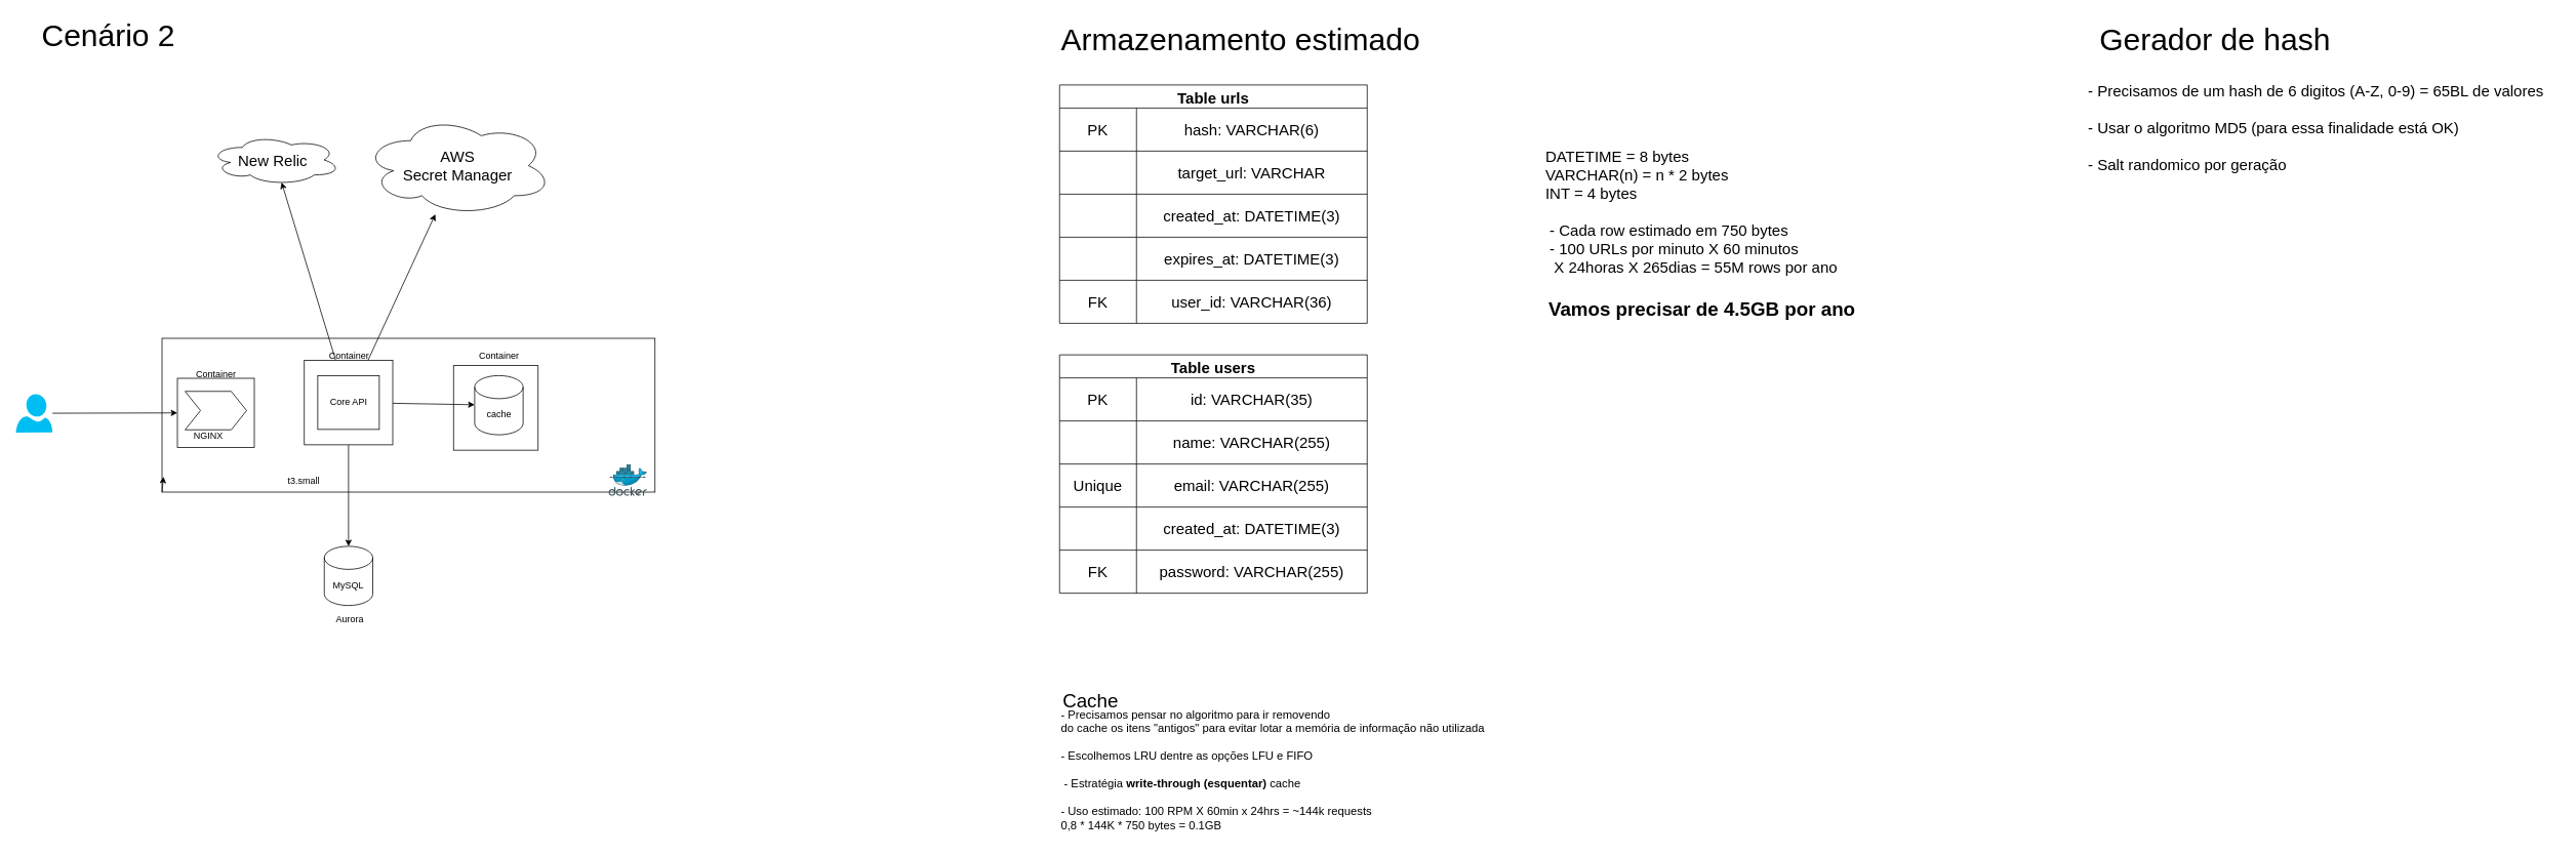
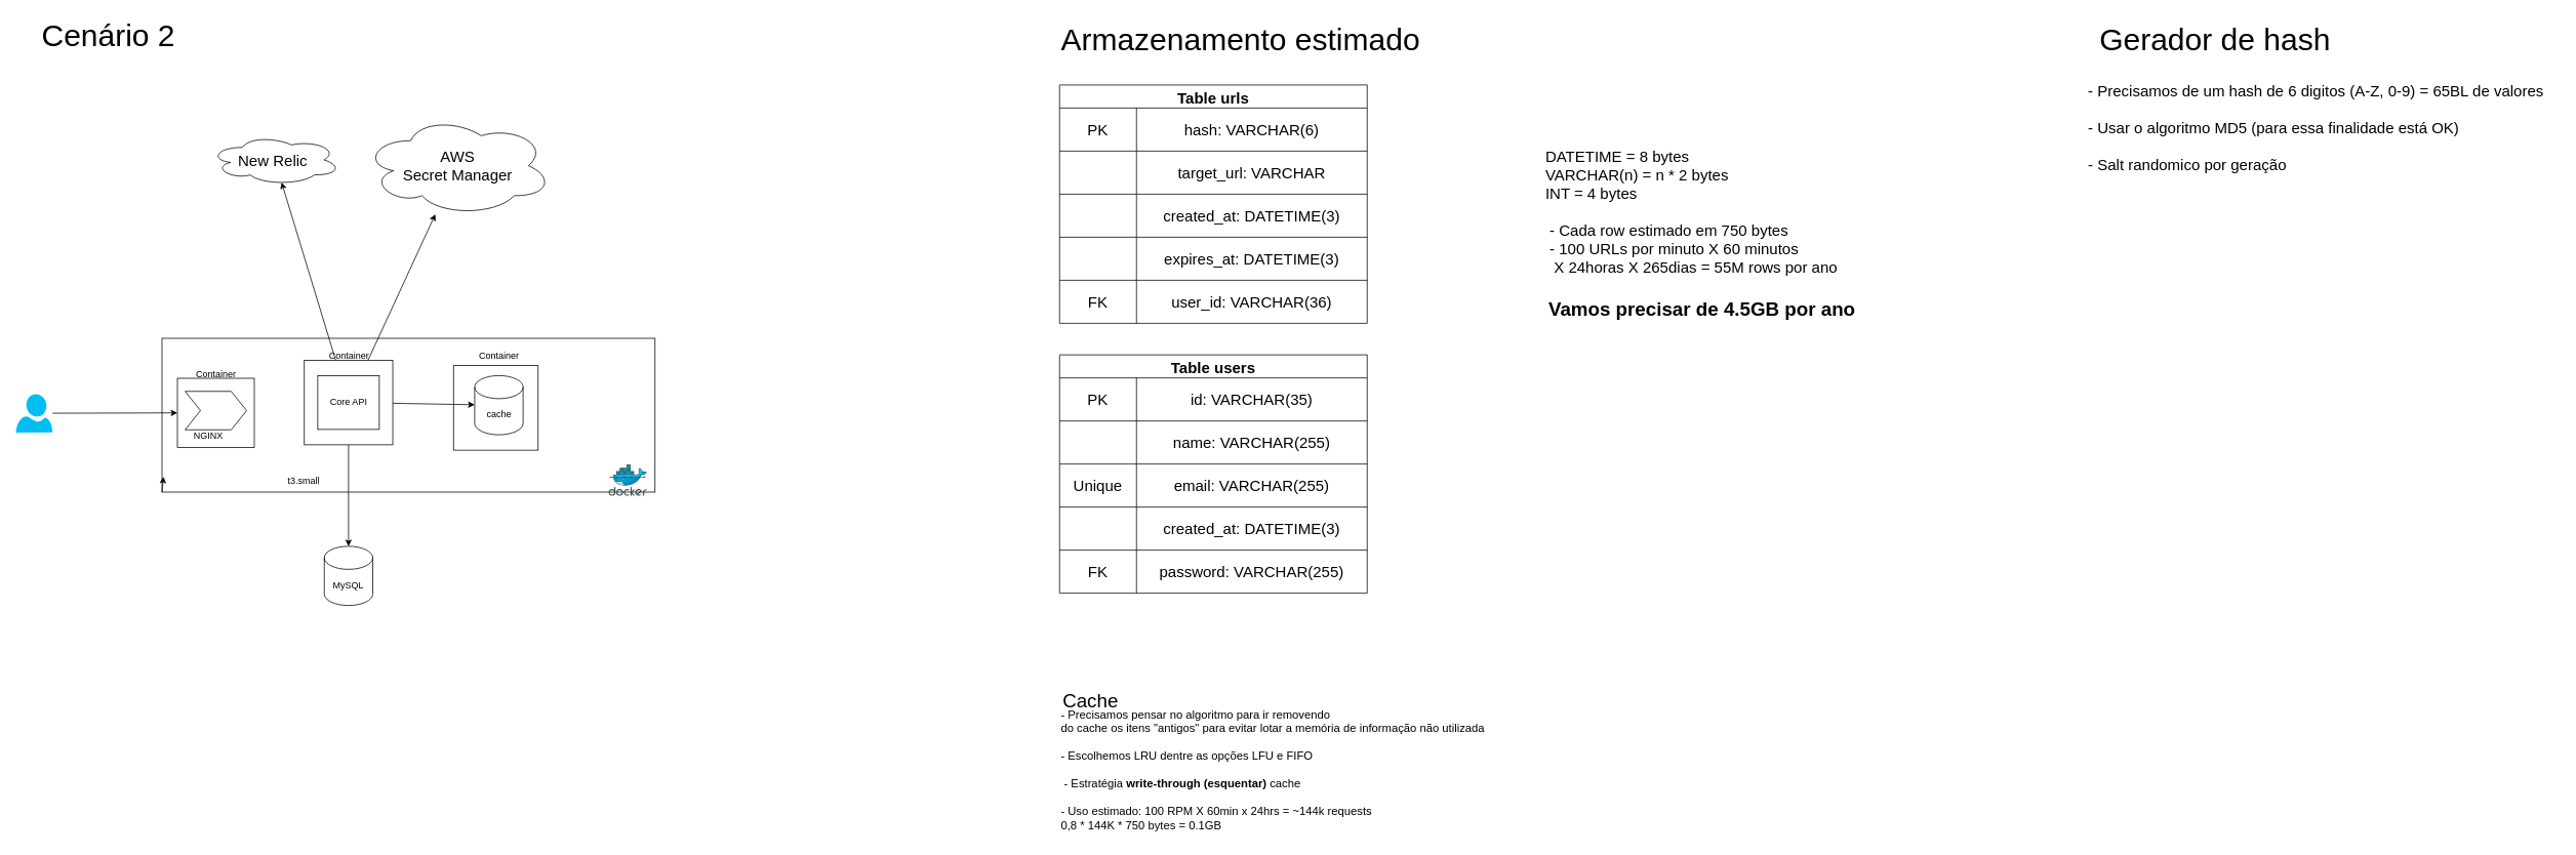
  <mxCell id="0" />
  <mxCell id="1" parent="0" />
  <mxCell id="2" value="" style="whiteSpace=wrap;html=1;movable=1;resizable=1;rotatable=1;deletable=1;editable=1;connectable=1;" parent="1" vertex="1"><mxGeometry x="210" y="439.5" width="641" height="200" as="geometry" /></mxCell>
  <mxCell id="3" value="" style="whiteSpace=wrap;html=1;" parent="1" vertex="1"><mxGeometry x="589" y="475" width="110" height="110" as="geometry" /></mxCell>
  <mxCell id="4" value="Cenário 2" style="text;html=1;align=center;verticalAlign=middle;resizable=0;points=[];autosize=50;strokeColor=none;fillColor=none;fontSize=40;" parent="1" vertex="1"><mxGeometry x="100" y="30" width="80" height="30" as="geometry" /></mxCell>
  <mxCell id="5" value="MySQL" style="shape=cylinder3;whiteSpace=wrap;html=1;boundedLbl=1;backgroundOutline=1;size=15;" parent="1" vertex="1"><mxGeometry x="421" y="710" width="63" height="77" as="geometry" /></mxCell>
  <mxCell id="6" style="edgeStyle=none;html=1;entryX=0.5;entryY=0;entryDx=0;entryDy=0;entryPerimeter=0;" parent="1" source="10" target="5" edge="1"><mxGeometry relative="1" as="geometry" /></mxCell>
  <mxCell id="7" style="edgeStyle=none;html=1;entryX=0.55;entryY=0.95;entryDx=0;entryDy=0;entryPerimeter=0;fontSize=20;" parent="1" source="10" target="52" edge="1"><mxGeometry relative="1" as="geometry" /></mxCell>
  <mxCell id="8" style="edgeStyle=none;html=1;fontSize=20;" parent="1" source="10" target="53" edge="1"><mxGeometry relative="1" as="geometry"><mxPoint x="770.515" y="281.55" as="targetPoint" /></mxGeometry></mxCell>
  <mxCell id="9" style="edgeStyle=none;html=1;" parent="1" source="10" target="54" edge="1"><mxGeometry relative="1" as="geometry" /></mxCell>
  <mxCell id="10" value="" style="whiteSpace=wrap;html=1;" parent="1" vertex="1"><mxGeometry x="395" y="468" width="115" height="110" as="geometry" /></mxCell>
  <mxCell id="11" value="Core API" style="whiteSpace=wrap;html=1;" parent="1" vertex="1"><mxGeometry x="412.5" y="488" width="80" height="70" as="geometry" /></mxCell>
  <mxCell id="12" value="Container" style="text;html=1;align=center;verticalAlign=middle;resizable=0;points=[];autosize=1;strokeColor=none;fillColor=none;" parent="1" vertex="1"><mxGeometry x="412.5" y="447" width="80" height="30" as="geometry" /></mxCell>
  <mxCell id="13" style="edgeStyle=none;html=1;entryX=0;entryY=0.5;entryDx=0;entryDy=0;" parent="1" source="14" target="62" edge="1"><mxGeometry relative="1" as="geometry"><mxPoint x="190" y="539" as="targetPoint" /></mxGeometry></mxCell>
  <mxCell id="14" value="" style="verticalLabelPosition=bottom;html=1;verticalAlign=top;align=center;strokeColor=none;fillColor=#00BEF2;shape=mxgraph.azure.user;" parent="1" vertex="1"><mxGeometry x="20" y="512" width="47.5" height="50" as="geometry" /></mxCell>
- <mxCell id="15" value="Aurora" style="text;html=1;align=center;verticalAlign=middle;resizable=0;points=[];autosize=1;strokeColor=none;fillColor=none;" parent="1" vertex="1"><mxGeometry x="424" y="790" width="60" height="30" as="geometry" /></mxCell>
  <mxCell id="16" style="edgeStyle=none;html=1;exitX=0;exitY=1;exitDx=0;exitDy=0;entryX=0.003;entryY=0.9;entryDx=0;entryDy=0;entryPerimeter=0;" parent="1" source="2" target="2" edge="1"><mxGeometry relative="1" as="geometry" /></mxCell>
  <mxCell id="17" value="t3.small" style="text;html=1;align=center;verticalAlign=middle;resizable=0;points=[];autosize=1;strokeColor=none;fillColor=none;" parent="1" vertex="1"><mxGeometry x="364" y="609.5" width="60" height="30" as="geometry" /></mxCell>
  <mxCell id="18" value="Armazenamento estimado" style="text;html=1;align=center;verticalAlign=middle;resizable=0;points=[];autosize=1;strokeColor=none;fillColor=none;fontSize=40;" parent="1" vertex="1"><mxGeometry x="1367" y="20" width="490" height="60" as="geometry" /></mxCell>
  <mxCell id="19" value="Table urls" style="shape=table;startSize=30;container=1;collapsible=0;childLayout=tableLayout;fontStyle=1;align=center;fontSize=20;" parent="1" vertex="1"><mxGeometry x="1377" y="110" width="400" height="310" as="geometry" /></mxCell>
  <mxCell id="20" value="" style="shape=tableRow;horizontal=0;startSize=0;swimlaneHead=0;swimlaneBody=0;top=0;left=0;bottom=0;right=0;collapsible=0;dropTarget=0;fillColor=none;points=[[0,0.5],[1,0.5]];portConstraint=eastwest;fontSize=20;" parent="19" vertex="1"><mxGeometry y="30" width="400" height="56" as="geometry" /></mxCell>
  <mxCell id="21" value="PK" style="shape=partialRectangle;html=1;whiteSpace=wrap;connectable=0;fillColor=none;top=0;left=0;bottom=0;right=0;overflow=hidden;fontSize=20;" parent="20" vertex="1"><mxGeometry width="100" height="56" as="geometry"><mxRectangle width="100" height="56" as="alternateBounds" /></mxGeometry></mxCell>
  <mxCell id="22" value="hash: VARCHAR(6)" style="shape=partialRectangle;html=1;whiteSpace=wrap;connectable=0;fillColor=none;top=0;left=0;bottom=0;right=0;overflow=hidden;fontSize=20;" parent="20" vertex="1"><mxGeometry x="100" width="300" height="56" as="geometry"><mxRectangle width="300" height="56" as="alternateBounds" /></mxGeometry></mxCell>
  <mxCell id="23" style="shape=tableRow;horizontal=0;startSize=0;swimlaneHead=0;swimlaneBody=0;top=0;left=0;bottom=0;right=0;collapsible=0;dropTarget=0;fillColor=none;points=[[0,0.5],[1,0.5]];portConstraint=eastwest;fontSize=20;" parent="19" vertex="1"><mxGeometry y="86" width="400" height="56" as="geometry" /></mxCell>
  <mxCell id="24" style="shape=partialRectangle;html=1;whiteSpace=wrap;connectable=0;fillColor=none;top=0;left=0;bottom=0;right=0;overflow=hidden;fontSize=20;" parent="23" vertex="1"><mxGeometry width="100" height="56" as="geometry"><mxRectangle width="100" height="56" as="alternateBounds" /></mxGeometry></mxCell>
  <mxCell id="25" value="target_url: VARCHAR" style="shape=partialRectangle;html=1;whiteSpace=wrap;connectable=0;fillColor=none;top=0;left=0;bottom=0;right=0;overflow=hidden;fontSize=20;" parent="23" vertex="1"><mxGeometry x="100" width="300" height="56" as="geometry"><mxRectangle width="300" height="56" as="alternateBounds" /></mxGeometry></mxCell>
  <mxCell id="26" style="shape=tableRow;horizontal=0;startSize=0;swimlaneHead=0;swimlaneBody=0;top=0;left=0;bottom=0;right=0;collapsible=0;dropTarget=0;fillColor=none;points=[[0,0.5],[1,0.5]];portConstraint=eastwest;fontSize=20;" parent="19" vertex="1"><mxGeometry y="142" width="400" height="56" as="geometry" /></mxCell>
  <mxCell id="27" style="shape=partialRectangle;html=1;whiteSpace=wrap;connectable=0;fillColor=none;top=0;left=0;bottom=0;right=0;overflow=hidden;fontSize=20;" parent="26" vertex="1"><mxGeometry width="100" height="56" as="geometry"><mxRectangle width="100" height="56" as="alternateBounds" /></mxGeometry></mxCell>
  <mxCell id="28" value="created_at: DATETIME(3)" style="shape=partialRectangle;html=1;whiteSpace=wrap;connectable=0;fillColor=none;top=0;left=0;bottom=0;right=0;overflow=hidden;fontSize=20;" parent="26" vertex="1"><mxGeometry x="100" width="300" height="56" as="geometry"><mxRectangle width="300" height="56" as="alternateBounds" /></mxGeometry></mxCell>
  <mxCell id="29" style="shape=tableRow;horizontal=0;startSize=0;swimlaneHead=0;swimlaneBody=0;top=0;left=0;bottom=0;right=0;collapsible=0;dropTarget=0;fillColor=none;points=[[0,0.5],[1,0.5]];portConstraint=eastwest;fontSize=20;" parent="19" vertex="1"><mxGeometry y="198" width="400" height="56" as="geometry" /></mxCell>
  <mxCell id="30" style="shape=partialRectangle;html=1;whiteSpace=wrap;connectable=0;fillColor=none;top=0;left=0;bottom=0;right=0;overflow=hidden;fontSize=20;" parent="29" vertex="1"><mxGeometry width="100" height="56" as="geometry"><mxRectangle width="100" height="56" as="alternateBounds" /></mxGeometry></mxCell>
  <mxCell id="31" value="expires_at: DATETIME(3)" style="shape=partialRectangle;html=1;whiteSpace=wrap;connectable=0;fillColor=none;top=0;left=0;bottom=0;right=0;overflow=hidden;fontSize=20;" parent="29" vertex="1"><mxGeometry x="100" width="300" height="56" as="geometry"><mxRectangle width="300" height="56" as="alternateBounds" /></mxGeometry></mxCell>
  <mxCell id="32" style="shape=tableRow;horizontal=0;startSize=0;swimlaneHead=0;swimlaneBody=0;top=0;left=0;bottom=0;right=0;collapsible=0;dropTarget=0;fillColor=none;points=[[0,0.5],[1,0.5]];portConstraint=eastwest;fontSize=20;" parent="19" vertex="1"><mxGeometry y="254" width="400" height="56" as="geometry" /></mxCell>
  <mxCell id="33" value="FK" style="shape=partialRectangle;html=1;whiteSpace=wrap;connectable=0;fillColor=none;top=0;left=0;bottom=0;right=0;overflow=hidden;fontSize=20;" parent="32" vertex="1"><mxGeometry width="100" height="56" as="geometry"><mxRectangle width="100" height="56" as="alternateBounds" /></mxGeometry></mxCell>
  <mxCell id="34" value="user_id: VARCHAR(36)" style="shape=partialRectangle;html=1;whiteSpace=wrap;connectable=0;fillColor=none;top=0;left=0;bottom=0;right=0;overflow=hidden;fontSize=20;" parent="32" vertex="1"><mxGeometry x="100" width="300" height="56" as="geometry"><mxRectangle width="300" height="56" as="alternateBounds" /></mxGeometry></mxCell>
  <mxCell id="35" value="Table users" style="shape=table;startSize=30;container=1;collapsible=0;childLayout=tableLayout;fontStyle=1;align=center;fontSize=20;" parent="1" vertex="1"><mxGeometry x="1377" y="461" width="400" height="310" as="geometry" /></mxCell>
  <mxCell id="36" value="" style="shape=tableRow;horizontal=0;startSize=0;swimlaneHead=0;swimlaneBody=0;top=0;left=0;bottom=0;right=0;collapsible=0;dropTarget=0;fillColor=none;points=[[0,0.5],[1,0.5]];portConstraint=eastwest;fontSize=20;" parent="35" vertex="1"><mxGeometry y="30" width="400" height="56" as="geometry" /></mxCell>
  <mxCell id="37" value="PK" style="shape=partialRectangle;html=1;whiteSpace=wrap;connectable=0;fillColor=none;top=0;left=0;bottom=0;right=0;overflow=hidden;fontSize=20;" parent="36" vertex="1"><mxGeometry width="100" height="56" as="geometry"><mxRectangle width="100" height="56" as="alternateBounds" /></mxGeometry></mxCell>
  <mxCell id="38" value="id: VARCHAR(35)" style="shape=partialRectangle;html=1;whiteSpace=wrap;connectable=0;fillColor=none;top=0;left=0;bottom=0;right=0;overflow=hidden;fontSize=20;" parent="36" vertex="1"><mxGeometry x="100" width="300" height="56" as="geometry"><mxRectangle width="300" height="56" as="alternateBounds" /></mxGeometry></mxCell>
  <mxCell id="39" style="shape=tableRow;horizontal=0;startSize=0;swimlaneHead=0;swimlaneBody=0;top=0;left=0;bottom=0;right=0;collapsible=0;dropTarget=0;fillColor=none;points=[[0,0.5],[1,0.5]];portConstraint=eastwest;fontSize=20;" parent="35" vertex="1"><mxGeometry y="86" width="400" height="56" as="geometry" /></mxCell>
  <mxCell id="40" style="shape=partialRectangle;html=1;whiteSpace=wrap;connectable=0;fillColor=none;top=0;left=0;bottom=0;right=0;overflow=hidden;fontSize=20;" parent="39" vertex="1"><mxGeometry width="100" height="56" as="geometry"><mxRectangle width="100" height="56" as="alternateBounds" /></mxGeometry></mxCell>
  <mxCell id="41" value="name: VARCHAR(255)" style="shape=partialRectangle;html=1;whiteSpace=wrap;connectable=0;fillColor=none;top=0;left=0;bottom=0;right=0;overflow=hidden;fontSize=20;" parent="39" vertex="1"><mxGeometry x="100" width="300" height="56" as="geometry"><mxRectangle width="300" height="56" as="alternateBounds" /></mxGeometry></mxCell>
  <mxCell id="42" style="shape=tableRow;horizontal=0;startSize=0;swimlaneHead=0;swimlaneBody=0;top=0;left=0;bottom=0;right=0;collapsible=0;dropTarget=0;fillColor=none;points=[[0,0.5],[1,0.5]];portConstraint=eastwest;fontSize=20;" parent="35" vertex="1"><mxGeometry y="142" width="400" height="56" as="geometry" /></mxCell>
  <mxCell id="43" value="Unique" style="shape=partialRectangle;html=1;whiteSpace=wrap;connectable=0;fillColor=none;top=0;left=0;bottom=0;right=0;overflow=hidden;fontSize=20;" parent="42" vertex="1"><mxGeometry width="100" height="56" as="geometry"><mxRectangle width="100" height="56" as="alternateBounds" /></mxGeometry></mxCell>
  <mxCell id="44" value="email: VARCHAR(255)" style="shape=partialRectangle;html=1;whiteSpace=wrap;connectable=0;fillColor=none;top=0;left=0;bottom=0;right=0;overflow=hidden;fontSize=20;" parent="42" vertex="1"><mxGeometry x="100" width="300" height="56" as="geometry"><mxRectangle width="300" height="56" as="alternateBounds" /></mxGeometry></mxCell>
  <mxCell id="45" style="shape=tableRow;horizontal=0;startSize=0;swimlaneHead=0;swimlaneBody=0;top=0;left=0;bottom=0;right=0;collapsible=0;dropTarget=0;fillColor=none;points=[[0,0.5],[1,0.5]];portConstraint=eastwest;fontSize=20;" parent="35" vertex="1"><mxGeometry y="198" width="400" height="56" as="geometry" /></mxCell>
  <mxCell id="46" style="shape=partialRectangle;html=1;whiteSpace=wrap;connectable=0;fillColor=none;top=0;left=0;bottom=0;right=0;overflow=hidden;fontSize=20;" parent="45" vertex="1"><mxGeometry width="100" height="56" as="geometry"><mxRectangle width="100" height="56" as="alternateBounds" /></mxGeometry></mxCell>
  <mxCell id="47" value="created_at: DATETIME(3)" style="shape=partialRectangle;html=1;whiteSpace=wrap;connectable=0;fillColor=none;top=0;left=0;bottom=0;right=0;overflow=hidden;fontSize=20;" parent="45" vertex="1"><mxGeometry x="100" width="300" height="56" as="geometry"><mxRectangle width="300" height="56" as="alternateBounds" /></mxGeometry></mxCell>
  <mxCell id="48" style="shape=tableRow;horizontal=0;startSize=0;swimlaneHead=0;swimlaneBody=0;top=0;left=0;bottom=0;right=0;collapsible=0;dropTarget=0;fillColor=none;points=[[0,0.5],[1,0.5]];portConstraint=eastwest;fontSize=20;" parent="35" vertex="1"><mxGeometry y="254" width="400" height="56" as="geometry" /></mxCell>
  <mxCell id="49" value="FK" style="shape=partialRectangle;html=1;whiteSpace=wrap;connectable=0;fillColor=none;top=0;left=0;bottom=0;right=0;overflow=hidden;fontSize=20;" parent="48" vertex="1"><mxGeometry width="100" height="56" as="geometry"><mxRectangle width="100" height="56" as="alternateBounds" /></mxGeometry></mxCell>
  <mxCell id="50" value="password: VARCHAR(255)" style="shape=partialRectangle;html=1;whiteSpace=wrap;connectable=0;fillColor=none;top=0;left=0;bottom=0;right=0;overflow=hidden;fontSize=20;" parent="48" vertex="1"><mxGeometry x="100" width="300" height="56" as="geometry"><mxRectangle width="300" height="56" as="alternateBounds" /></mxGeometry></mxCell>
  <mxCell id="51" value="DATETIME = 8 bytes&lt;br&gt;VARCHAR(n) = n * 2 bytes&lt;br&gt;INT = 4 bytes&lt;br&gt;&lt;br&gt;&amp;nbsp;- Cada row estimado em 750 bytes&lt;br&gt;&amp;nbsp;- 100 URLs por minuto X 60 minutos &lt;br&gt;&amp;nbsp; X 24horas X 265dias = 55M rows por ano" style="text;html=1;align=left;verticalAlign=middle;resizable=0;points=[];autosize=1;strokeColor=none;fillColor=none;fontSize=20;flipH=0;flipV=1;" parent="1" vertex="1"><mxGeometry x="2007" y="185" width="400" height="180" as="geometry" /></mxCell>
  <mxCell id="52" value="New Relic&amp;nbsp;" style="ellipse;shape=cloud;whiteSpace=wrap;html=1;fontSize=20;" parent="1" vertex="1"><mxGeometry x="272" y="175" width="170" height="65" as="geometry" /></mxCell>
  <mxCell id="53" value="AWS &lt;br&gt;Secret Manager" style="ellipse;shape=cloud;whiteSpace=wrap;html=1;fontSize=20;" parent="1" vertex="1"><mxGeometry x="472" y="150" width="245" height="130" as="geometry" /></mxCell>
  <mxCell id="54" value="cache" style="shape=cylinder3;whiteSpace=wrap;html=1;boundedLbl=1;backgroundOutline=1;size=15;" parent="1" vertex="1"><mxGeometry x="616.5" y="488" width="63" height="77" as="geometry" /></mxCell>
  <mxCell id="55" value="Container" style="text;html=1;align=center;verticalAlign=middle;resizable=0;points=[];autosize=1;strokeColor=none;fillColor=none;" parent="1" vertex="1"><mxGeometry x="607.5" y="448" width="80" height="30" as="geometry" /></mxCell>
  <mxCell id="56" value="" style="sketch=0;aspect=fixed;html=1;points=[];align=center;image;fontSize=12;image=img/lib/mscae/Docker.svg;" parent="1" vertex="1"><mxGeometry x="791" y="604" width="50" height="41" as="geometry" /></mxCell>
  <mxCell id="57" value="Vamos precisar de 4.5GB por ano" style="text;html=1;align=center;verticalAlign=middle;resizable=0;points=[];autosize=1;strokeColor=none;fillColor=none;fontSize=25;fontStyle=1" parent="1" vertex="1"><mxGeometry x="2002" y="380" width="420" height="40" as="geometry" /></mxCell>
  <mxCell id="58" value="Cache" style="text;html=1;align=center;verticalAlign=middle;resizable=0;points=[];autosize=1;strokeColor=none;fillColor=none;fontSize=25;" parent="1" vertex="1"><mxGeometry x="1367" y="890" width="100" height="40" as="geometry" /></mxCell>
  <mxCell id="59" value="- Precisamos pensar no algoritmo para ir removendo &lt;br&gt;do cache os itens &quot;antigos&quot; para evitar lotar a memória de informação não utilizada&lt;br&gt;&lt;br&gt;- Escolhemos LRU dentre as opções LFU e FIFO&lt;br&gt;&lt;br&gt;&amp;nbsp;- Estratégia &lt;b&gt;write-through (esquentar)&lt;/b&gt;&amp;nbsp;cache&lt;br&gt;&lt;br&gt;- Uso estimado: 100 RPM X 60min x 24hrs = ~144k requests&lt;br&gt;0,8 * 144K * 750 bytes = 0.1GB&amp;nbsp; &amp;nbsp;" style="text;html=1;align=left;verticalAlign=middle;resizable=0;points=[];autosize=1;strokeColor=none;fillColor=none;fontSize=15;" parent="1" vertex="1"><mxGeometry x="1377" y="910" width="570" height="180" as="geometry" /></mxCell>
  <mxCell id="60" value="Gerador de hash" style="text;html=1;align=center;verticalAlign=middle;resizable=0;points=[];autosize=1;strokeColor=none;fillColor=none;fontSize=40;" parent="1" vertex="1"><mxGeometry x="2719" y="20" width="320" height="60" as="geometry" /></mxCell>
  <mxCell id="61" value="&amp;nbsp;- Precisamos de um hash de 6 digitos (A-Z, 0-9) = 65BL de valores&lt;br&gt;&lt;br&gt;&amp;nbsp;- Usar o algoritmo MD5 (para essa finalidade está OK)&lt;br&gt;&lt;br&gt;&amp;nbsp;- Salt randomico por geração" style="text;html=1;align=left;verticalAlign=middle;resizable=0;points=[];autosize=1;strokeColor=none;fillColor=none;fontSize=20;flipH=0;flipV=1;" parent="1" vertex="1"><mxGeometry x="2707" y="100" width="620" height="130" as="geometry" /></mxCell>
  <mxCell id="62" value="" style="whiteSpace=wrap;html=1;" vertex="1" parent="1"><mxGeometry x="230" y="491.5" width="100" height="90" as="geometry" /></mxCell>
  <mxCell id="63" value="" style="shape=step;perimeter=stepPerimeter;whiteSpace=wrap;html=1;fixedSize=1;" vertex="1" parent="1"><mxGeometry x="240" y="508.5" width="80" height="50" as="geometry" /></mxCell>
  <mxCell id="64" value="NGINX" style="text;html=1;align=center;verticalAlign=middle;resizable=0;points=[];autosize=1;strokeColor=none;fillColor=none;" vertex="1" parent="1"><mxGeometry x="240" y="551.5" width="60" height="30" as="geometry" /></mxCell>
  <mxCell id="65" value="Container" style="text;html=1;align=center;verticalAlign=middle;resizable=0;points=[];autosize=1;strokeColor=none;fillColor=none;" vertex="1" parent="1"><mxGeometry x="240" y="471.5" width="80" height="30" as="geometry" /></mxCell>
